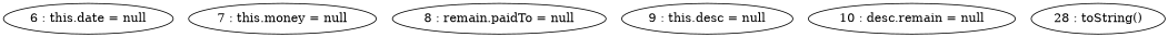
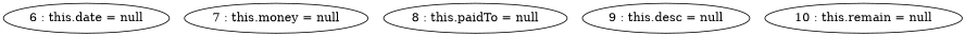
  digraph {
    "6 : this.date = null"
    "7 : this.money = null"
-   "8 : this.paidTo = null" [label="8 : remain.paidTo = null"]
+   "8 : this.paidTo = null"
    "9 : this.desc = null"
-   "10 : this.remain = null" [label="10 : desc.remain = null"]
-   "28 : toString()"
+   "10 : this.remain = null"
  }
